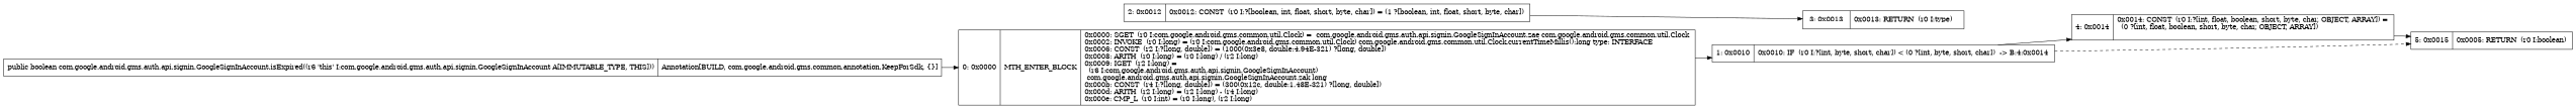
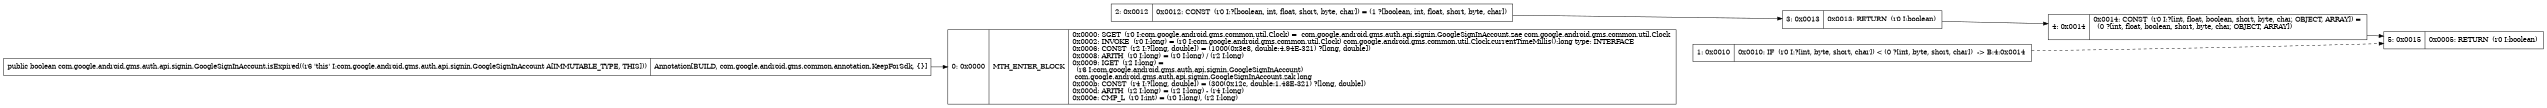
  digraph {
    rankdir=LR
    node [shape=record]
    n1 [label="{0\:\ 0x0000|MTH_ENTER_BLOCK\l|0x0000: SGET  (r0 I:com.google.android.gms.common.util.Clock) =  com.google.android.gms.auth.api.signin.GoogleSignInAccount.zae com.google.android.gms.common.util.Clock \l0x0002: INVOKE  (r0 I:long) = (r0 I:com.google.android.gms.common.util.Clock) com.google.android.gms.common.util.Clock.currentTimeMillis():long type: INTERFACE \l0x0006: CONST  (r2 I:?[long, double]) = (1000(0x3e8, double:4.94E\-321) ?[long, double]) \l0x0008: ARITH  (r0 I:long) = (r0 I:long) \/ (r2 I:long) \l0x0009: IGET  (r2 I:long) = \l  (r6 I:com.google.android.gms.auth.api.signin.GoogleSignInAccount)\l com.google.android.gms.auth.api.signin.GoogleSignInAccount.zak long \l0x000b: CONST  (r4 I:?[long, double]) = (300(0x12c, double:1.48E\-321) ?[long, double]) \l0x000d: ARITH  (r2 I:long) = (r2 I:long) \- (r4 I:long) \l0x000e: CMP_L  (r0 I:int) = (r0 I:long), (r2 I:long) \l}"]
    n2 [label="{1\:\ 0x0010|0x0010: IF  (r0 I:?[int, byte, short, char]) \< (0 ?[int, byte, short, char])  \-\> B:4:0x0014 \l}"]
    n3 [label="{4\:\ 0x0014|0x0014: CONST  (r0 I:?[int, float, boolean, short, byte, char, OBJECT, ARRAY]) = \l  (0 ?[int, float, boolean, short, byte, char, OBJECT, ARRAY])\l \l}"]
    n4 [label="{5\:\ 0x0015|0x0005: RETURN  (r0 I:boolean) \l}"]
    n5 [label="{2\:\ 0x0012|0x0012: CONST  (r0 I:?[boolean, int, float, short, byte, char]) = (1 ?[boolean, int, float, short, byte, char]) \l}"]
-   n6 [label="{3\:\ 0x0013|0x0013: RETURN  (r0 I:type) \l}"]
+   n6 [label="{3\:\ 0x0013|0x0013: RETURN  (r0 I:boolean) \l}"]
    n7 [label="{public boolean com.google.android.gms.auth.api.signin.GoogleSignInAccount.isExpired((r6 'this' I:com.google.android.gms.auth.api.signin.GoogleSignInAccount A[IMMUTABLE_TYPE, THIS]))  | Annotation[BUILD, com.google.android.gms.common.annotation.KeepForSdk, \{\}]\l}"]
-   n1 -> n2
-   n2 -> n3
+   n6 -> n3
    n2 -> n4 [style=dashed]
    n3 -> n4
    n5 -> n6
    n7 -> n1
  }
